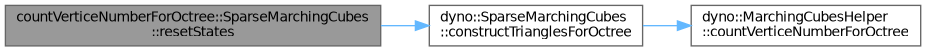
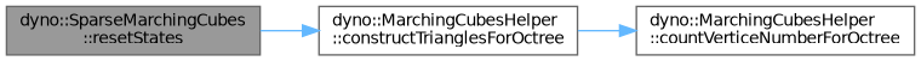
  digraph {
    rankdir=LR
    node [color=grey40 fillcolor=white fontname=Helvetica fontsize=10 shape=box style=filled]
    edge [color=steelblue1 fontname=Helvetica fontsize=10 labelfontname=Helvetica labelfontsize=10 style=solid]
-   n1 [color=gray40 fillcolor=grey60 fontcolor=black height=0.2 label="countVerticeNumberForOctree::SparseMarchingCubes\l::resetStates" width=0.4]
-   n2 [height=0.2 label="dyno::SparseMarchingCubes\l::constructTrianglesForOctree" width=0.4]
+   n1 [color=gray40 fillcolor=grey60 fontcolor=black height=0.2 label="dyno::SparseMarchingCubes\l::resetStates" width=0.4]
+   n2 [height=0.2 label="dyno::MarchingCubesHelper\l::constructTrianglesForOctree" width=0.4]
    n3 [height=0.2 label="dyno::MarchingCubesHelper\l::countVerticeNumberForOctree" width=0.4]
    n1 -> n2
    n2 -> n3
  }
